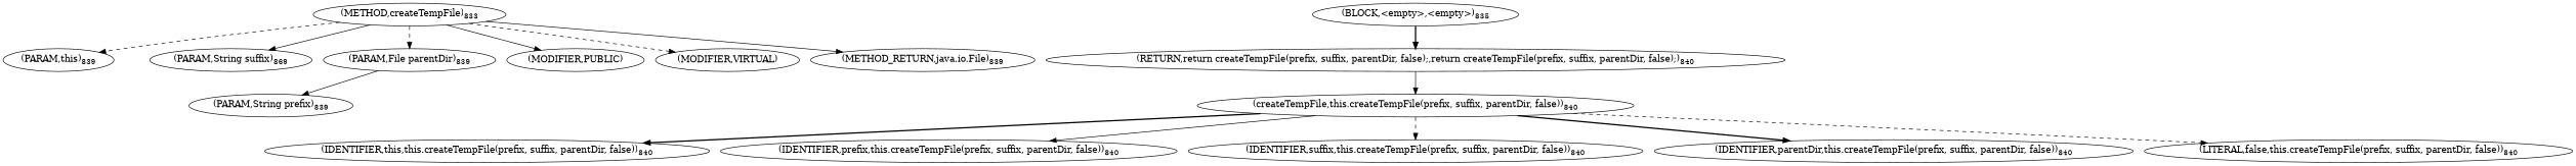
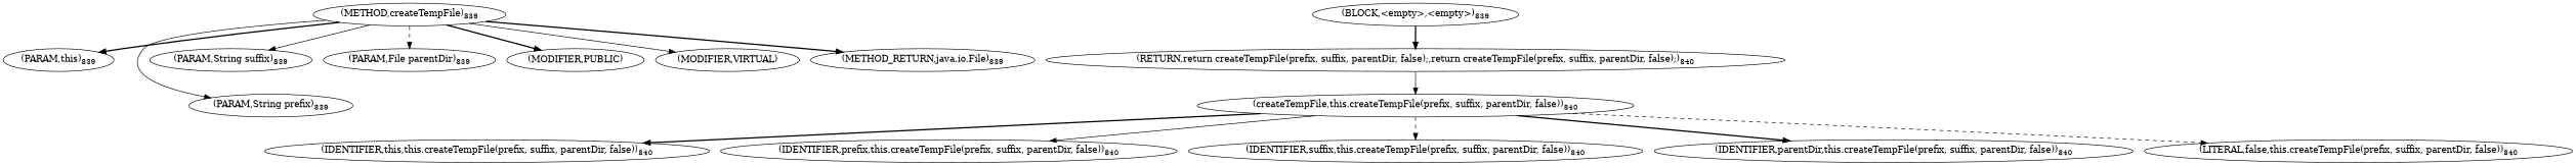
  digraph {
    edge [style=solid]
-   n1 [label=<(METHOD,createTempFile)<SUB>833</SUB>>]
+   n1 [label=<(METHOD,createTempFile)<SUB>839</SUB>>]
    n2 [label=<(PARAM,this)<SUB>839</SUB>>]
    n3 [label=<(PARAM,String prefix)<SUB>839</SUB>>]
-   n4 [label=<(PARAM,String suffix)<SUB>869</SUB>>]
+   n4 [label=<(PARAM,String suffix)<SUB>839</SUB>>]
    n5 [label=<(PARAM,File parentDir)<SUB>839</SUB>>]
    n6 [label=<(MODIFIER,PUBLIC)>]
    n7 [label=<(MODIFIER,VIRTUAL)>]
    n8 [label=<(METHOD_RETURN,java.io.File)<SUB>839</SUB>>]
-   n9 [label=<(BLOCK,&lt;empty&gt;,&lt;empty&gt;)<SUB>835</SUB>>]
+   n9 [label=<(BLOCK,&lt;empty&gt;,&lt;empty&gt;)<SUB>839</SUB>>]
    n10 [label=<(RETURN,return createTempFile(prefix, suffix, parentDir, false);,return createTempFile(prefix, suffix, parentDir, false);)<SUB>840</SUB>>]
    n11 [label=<(createTempFile,this.createTempFile(prefix, suffix, parentDir, false))<SUB>840</SUB>>]
    n12 [label=<(IDENTIFIER,this,this.createTempFile(prefix, suffix, parentDir, false))<SUB>840</SUB>>]
    n13 [label=<(IDENTIFIER,prefix,this.createTempFile(prefix, suffix, parentDir, false))<SUB>840</SUB>>]
    n14 [label=<(IDENTIFIER,suffix,this.createTempFile(prefix, suffix, parentDir, false))<SUB>840</SUB>>]
    n15 [label=<(IDENTIFIER,parentDir,this.createTempFile(prefix, suffix, parentDir, false))<SUB>840</SUB>>]
    n16 [label=<(LITERAL,false,this.createTempFile(prefix, suffix, parentDir, false))<SUB>840</SUB>>]
-   n1 -> n2 [style=dashed]
-   n5 -> n3
+   n1 -> n2 [style=bold]
+   n1 -> n3
    n1 -> n4
    n1 -> n5 [style=dashed]
-   n1 -> n6
-   n1 -> n7 [style=dashed]
-   n1 -> n8
+   n1 -> n6 [style=bold]
+   n1 -> n7
+   n1 -> n8 [style=bold]
    n9 -> n10 [style=bold]
    n10 -> n11
    n11 -> n12 [style=bold]
    n11 -> n13
    n11 -> n14 [style=dashed]
    n11 -> n15 [style=bold]
    n11 -> n16 [style=dashed]
  }
